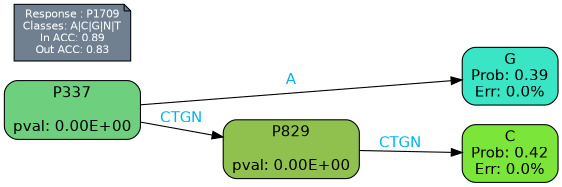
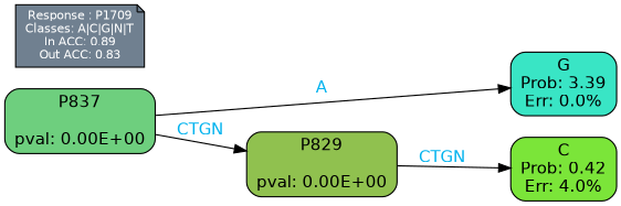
  digraph {
    rankdir=LR
    ranksep=equally
    splines=polylines
    node [color=black fontname=helvetica shape=box style="filled, rounded"]
    edge [fontcolor=deepskyblue2 fontname=helvetica]
-   n1 [fillcolor="#39e5c5" label="G\nProb: 0.39\nErr: 0.0%"]
-   n2 [fillcolor="#7be539" label="C\nProb: 0.42\nErr: 0.0%"]
+   n1 [fillcolor="#39e5c5" label="G\nProb: 3.39\nErr: 0.0%"]
+   n2 [fillcolor="#7be539" label="C\nProb: 0.42\nErr: 4.0%"]
    n3 [align=left fillcolor=slategray fontcolor=white fontsize=10 label="Response : P1709\nClasses: A|C|G|N|T\nIn ACC: 0.89\nOut ACC: 0.83\n" shape=note style=filled]
-   n4 [fillcolor="#6ecf7e" label="P337\n\npval: 0.00E+00"]
+   n4 [fillcolor="#6ecf7e" label="P837\n\npval: 0.00E+00"]
    n5 [fillcolor="#90c14f" label="P829\n\npval: 0.00E+00"]
    subgraph sub_1 {
      rank=same
      n1
      n2
    }
    subgraph sub_2 {
      rank=same
      n3
      n4
    }
    n4 -> n1 [label=A]
    n4 -> n5 [label=CTGN]
    n5 -> n2 [label=CTGN]
  }
